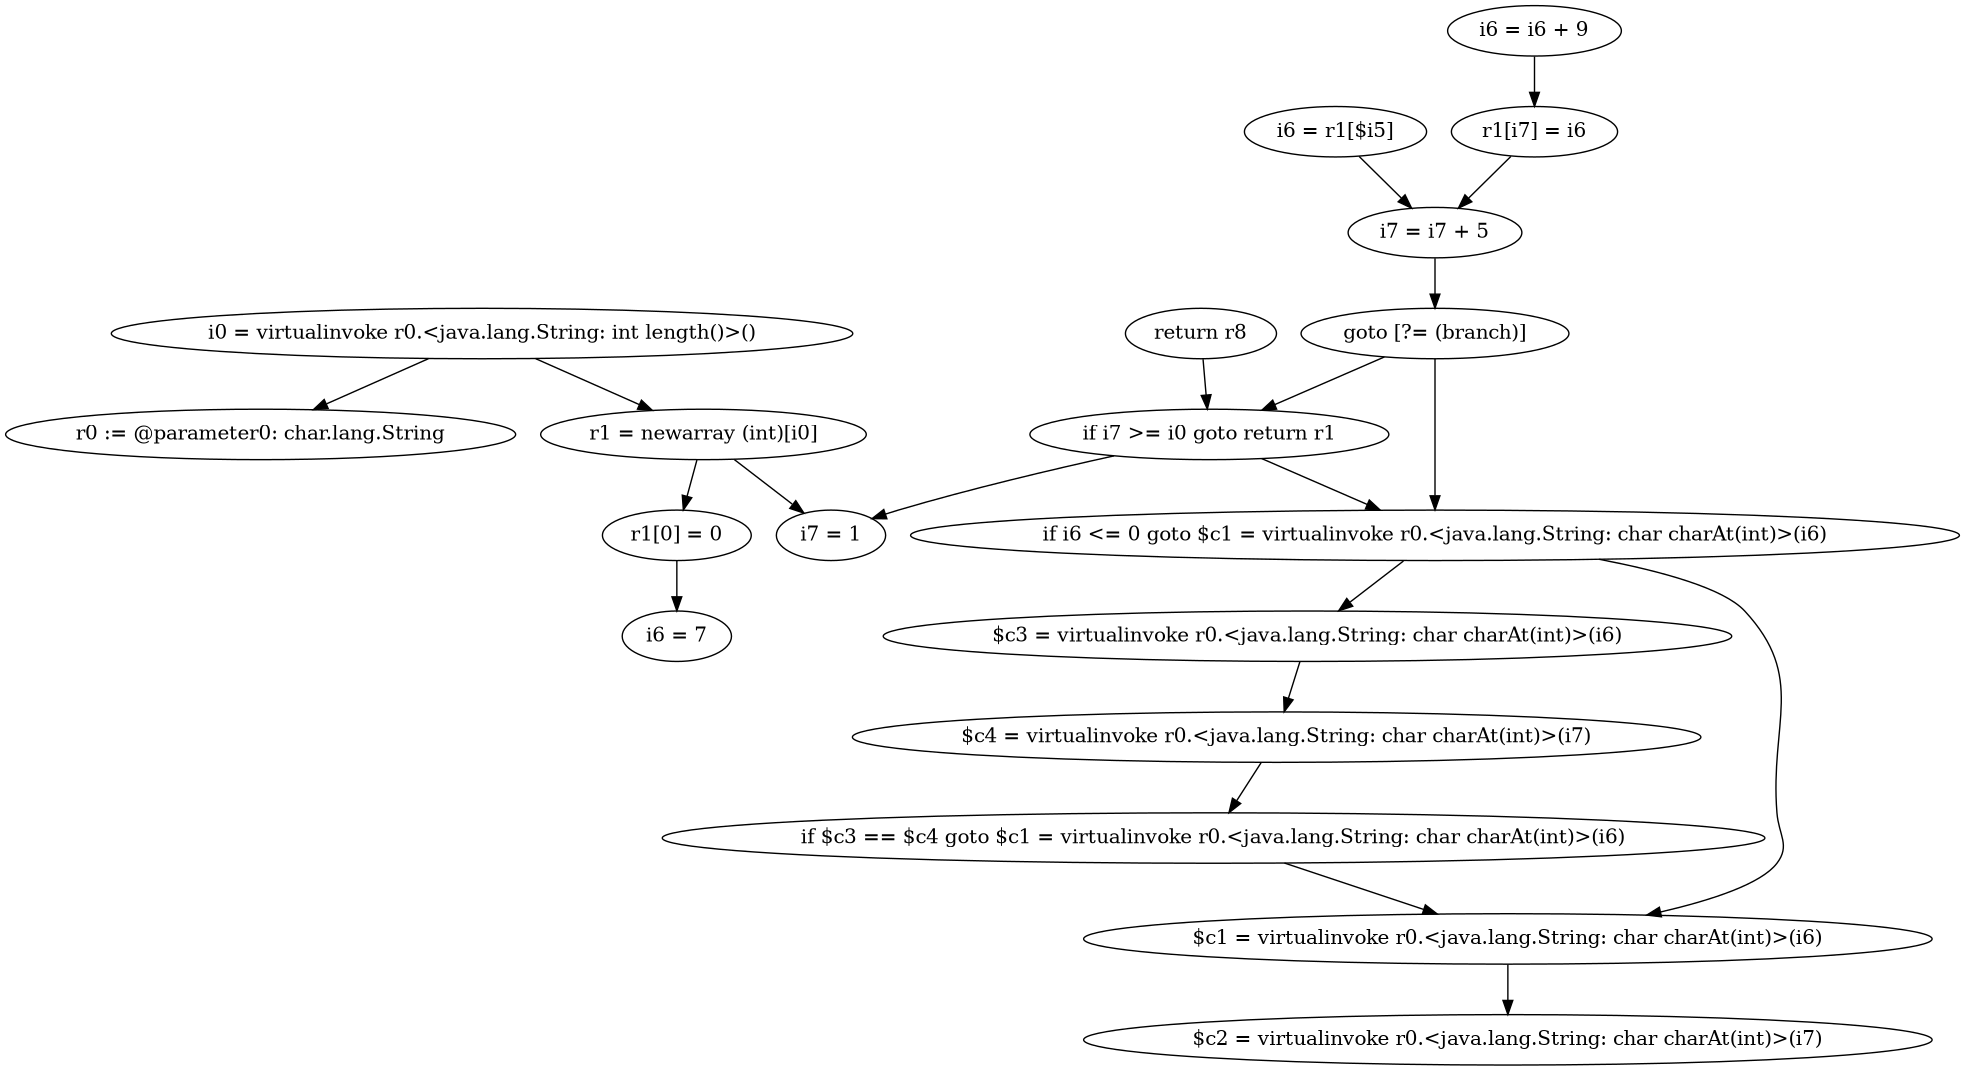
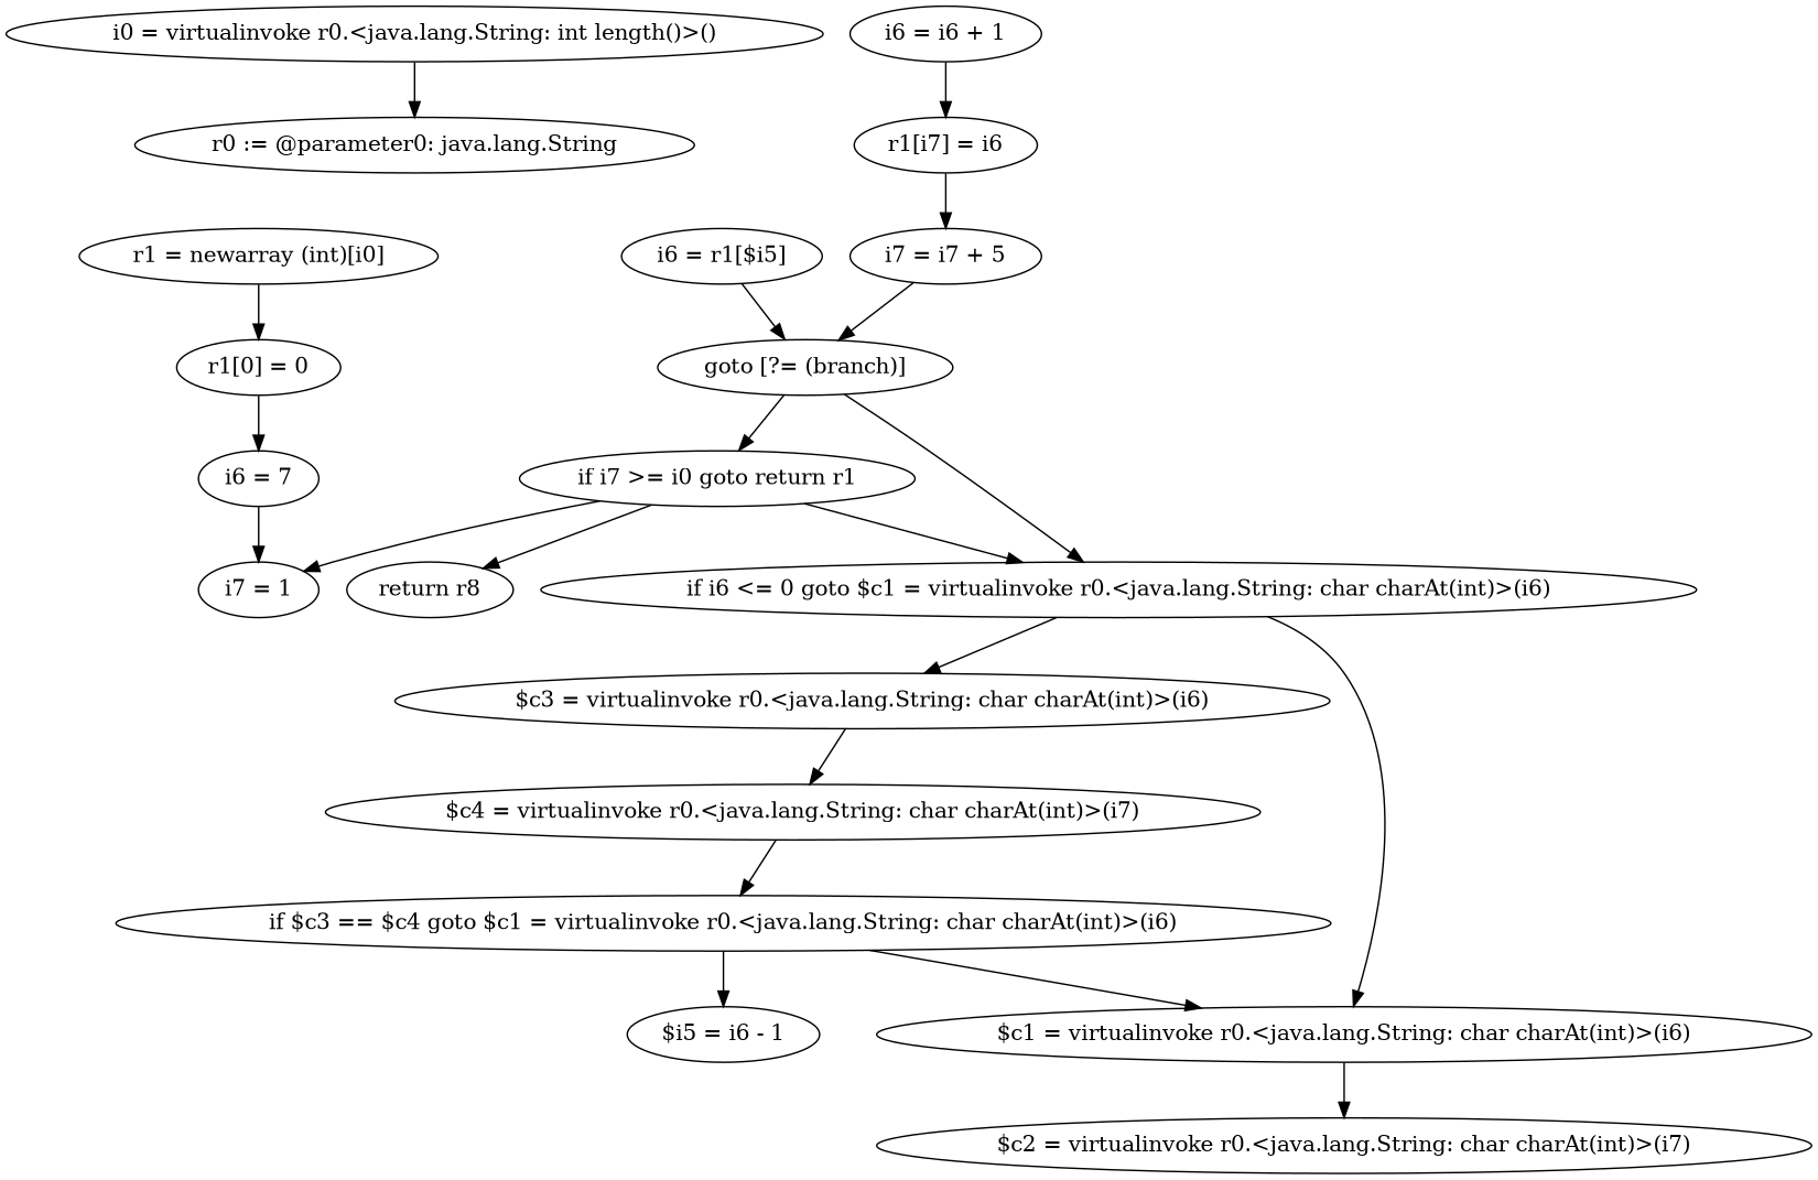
  digraph {
    "i0 = virtualinvoke r0.<java.lang.String: int length()>()"
-   "r0 := @parameter0: java.lang.String" [label="r0 := @parameter0: char.lang.String"]
+   "r0 := @parameter0: java.lang.String"
    "r1 = newarray (int)[i0]"
    "r1[0] = 0"
    n5 [label="i6 = 7"]
    "i7 = 1"
    "if i7 >= i0 goto return r1"
    "if i6 <= 0 goto $c1 = virtualinvoke r0.<java.lang.String: char charAt(int)>(i6)"
    n9 [label="return r8"]
    "$c3 = virtualinvoke r0.<java.lang.String: char charAt(int)>(i6)"
    "$c1 = virtualinvoke r0.<java.lang.String: char charAt(int)>(i6)"
    "$c4 = virtualinvoke r0.<java.lang.String: char charAt(int)>(i7)"
    "$c2 = virtualinvoke r0.<java.lang.String: char charAt(int)>(i7)"
    "if $c3 == $c4 goto $c1 = virtualinvoke r0.<java.lang.String: char charAt(int)>(i6)"
+   "$i5 = i6 - 1"
    "i6 = r1[$i5]"
    "goto [?= (branch)]"
-   "i6 = i6 + 1" [label="i6 = i6 + 9"]
+   "i6 = i6 + 1"
    "r1[i7] = i6"
    n20 [label="i7 = i7 + 5"]
    "i0 = virtualinvoke r0.<java.lang.String: int length()>()" -> "r0 := @parameter0: java.lang.String"
-   "i0 = virtualinvoke r0.<java.lang.String: int length()>()" -> "r1 = newarray (int)[i0]"
    "r1 = newarray (int)[i0]" -> "r1[0] = 0"
    "r1[0] = 0" -> n5
-   "r1 = newarray (int)[i0]" -> "i7 = 1"
+   n5 -> "i7 = 1"
    "if i7 >= i0 goto return r1" -> "i7 = 1"
    "if i7 >= i0 goto return r1" -> "if i6 <= 0 goto $c1 = virtualinvoke r0.<java.lang.String: char charAt(int)>(i6)"
-   n9 -> "if i7 >= i0 goto return r1"
+   "if i7 >= i0 goto return r1" -> n9
    "if i6 <= 0 goto $c1 = virtualinvoke r0.<java.lang.String: char charAt(int)>(i6)" -> "$c3 = virtualinvoke r0.<java.lang.String: char charAt(int)>(i6)"
    "if i6 <= 0 goto $c1 = virtualinvoke r0.<java.lang.String: char charAt(int)>(i6)" -> "$c1 = virtualinvoke r0.<java.lang.String: char charAt(int)>(i6)"
    "$c3 = virtualinvoke r0.<java.lang.String: char charAt(int)>(i6)" -> "$c4 = virtualinvoke r0.<java.lang.String: char charAt(int)>(i7)"
    "$c1 = virtualinvoke r0.<java.lang.String: char charAt(int)>(i6)" -> "$c2 = virtualinvoke r0.<java.lang.String: char charAt(int)>(i7)"
    "$c4 = virtualinvoke r0.<java.lang.String: char charAt(int)>(i7)" -> "if $c3 == $c4 goto $c1 = virtualinvoke r0.<java.lang.String: char charAt(int)>(i6)"
    "if $c3 == $c4 goto $c1 = virtualinvoke r0.<java.lang.String: char charAt(int)>(i6)" -> "$c1 = virtualinvoke r0.<java.lang.String: char charAt(int)>(i6)"
-   "i6 = r1[$i5]" -> n20
+   "if $c3 == $c4 goto $c1 = virtualinvoke r0.<java.lang.String: char charAt(int)>(i6)" -> "$i5 = i6 - 1"
+   "i6 = r1[$i5]" -> "goto [?= (branch)]"
    "goto [?= (branch)]" -> "if i7 >= i0 goto return r1"
    "goto [?= (branch)]" -> "if i6 <= 0 goto $c1 = virtualinvoke r0.<java.lang.String: char charAt(int)>(i6)"
    "i6 = i6 + 1" -> "r1[i7] = i6"
    "r1[i7] = i6" -> n20
    n20 -> "goto [?= (branch)]"
  }
